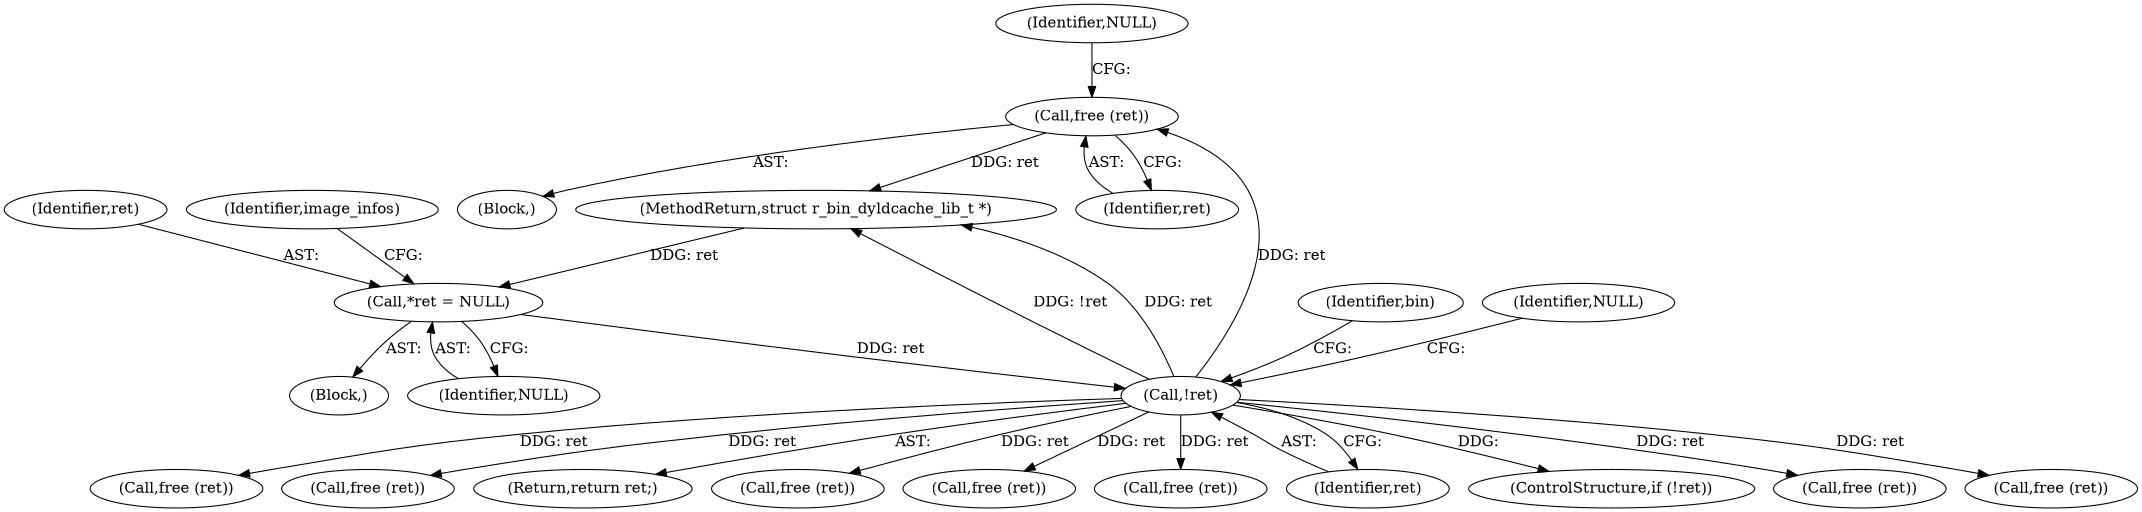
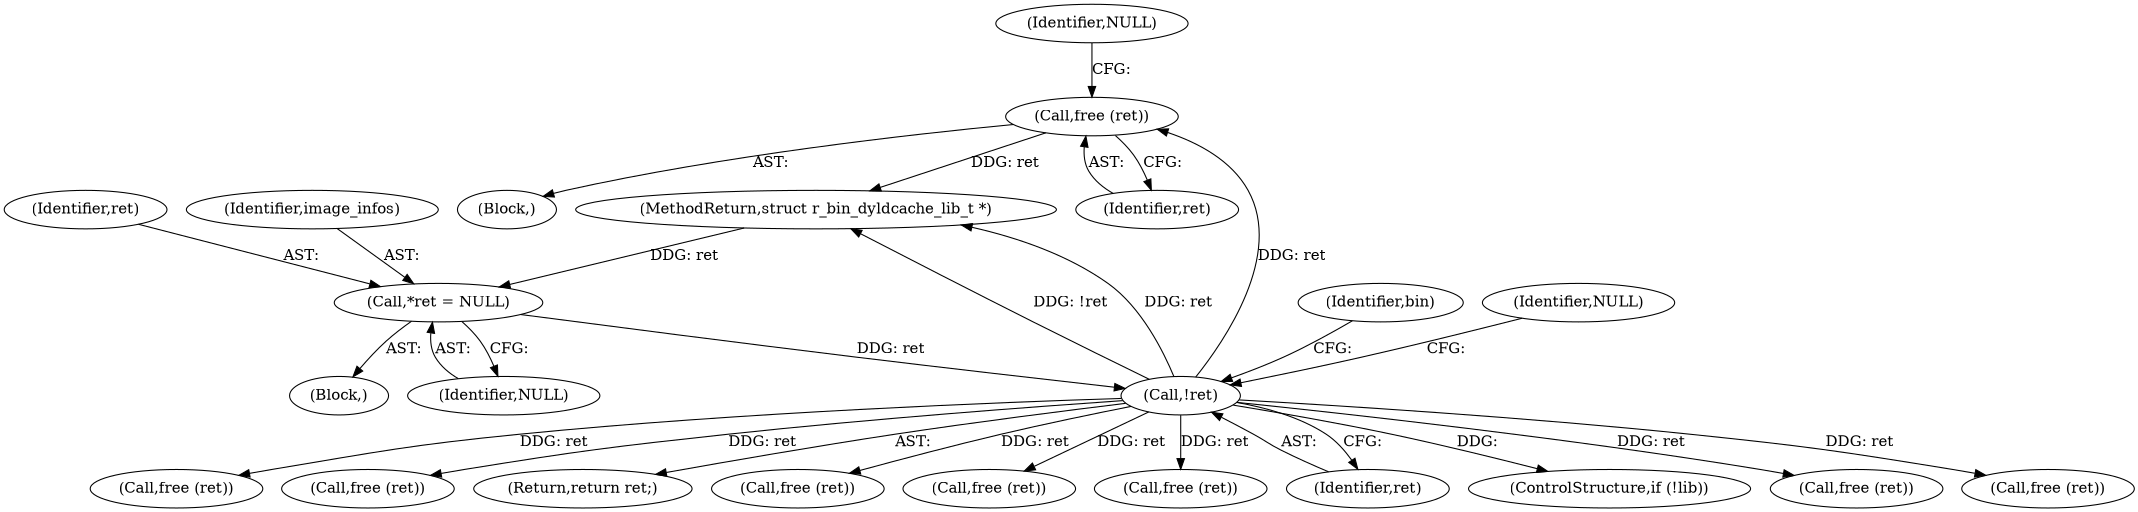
  digraph {
    n1 [label="(Call,free (ret))"]
    n2 [label="(Block,)"]
    n3 [label="(MethodReturn,struct r_bin_dyldcache_lib_t *)"]
    n4 [label="(Identifier,ret)"]
    n5 [label="(Call,*ret = NULL)"]
    n6 [label="(Call,!ret)"]
    n7 [label="(Call,free (ret))"]
    n8 [label="(Call,free (ret))"]
    n9 [label="(Return,return ret;)"]
    n10 [label="(Call,free (ret))"]
    n11 [label="(Call,free (ret))"]
    n12 [label="(Call,free (ret))"]
    n13 [label="(Identifier,ret)"]
-   n14 [label="(ControlStructure,if (!ret))"]
+   n14 [label="(ControlStructure,if (!lib))"]
    n15 [label="(Call,free (ret))"]
    n16 [label="(Call,free (ret))"]
    n17 [label="(Block,)"]
    n18 [label="(Identifier,NULL)"]
    n19 [label="(Identifier,NULL)"]
    n20 [label="(Identifier,bin)"]
    n21 [label="(Identifier,ret)"]
    n22 [label="(Identifier,image_infos)"]
    n23 [label="(Identifier,NULL)"]
    n1 -> n2 [label="AST: "]
    n1 -> n3 [label="DDG: ret"]
    n1 -> n4 [label="CFG: "]
    n3 -> n5 [label="DDG: ret"]
    n4 -> n1 [label="AST: "]
    n5 -> n6 [label="DDG: ret"]
    n5 -> n17 [label="AST: "]
    n5 -> n18 [label="CFG: "]
    n6 -> n1 [label="DDG: ret"]
    n6 -> n3 [label="DDG: !ret"]
    n6 -> n3 [label="DDG: ret"]
    n6 -> n7 [label="DDG: ret"]
    n6 -> n8 [label="DDG: ret"]
    n6 -> n9 [label="AST: "]
    n6 -> n10 [label="DDG: ret"]
    n6 -> n11 [label="DDG: ret"]
    n6 -> n12 [label="DDG: ret"]
    n6 -> n13 [label="CFG: "]
    n6 -> n14 [label="DDG: "]
    n6 -> n15 [label="DDG: ret"]
    n6 -> n16 [label="DDG: ret"]
    n13 -> n6 [label="AST: "]
    n18 -> n5 [label="AST: "]
    n19 -> n1 [label="CFG: "]
    n20 -> n6 [label="CFG: "]
    n21 -> n5 [label="AST: "]
-   n22 -> n5 [label="CFG: "]
+   n22 -> n5 [label="AST: "]
    n23 -> n6 [label="CFG: "]
  }
